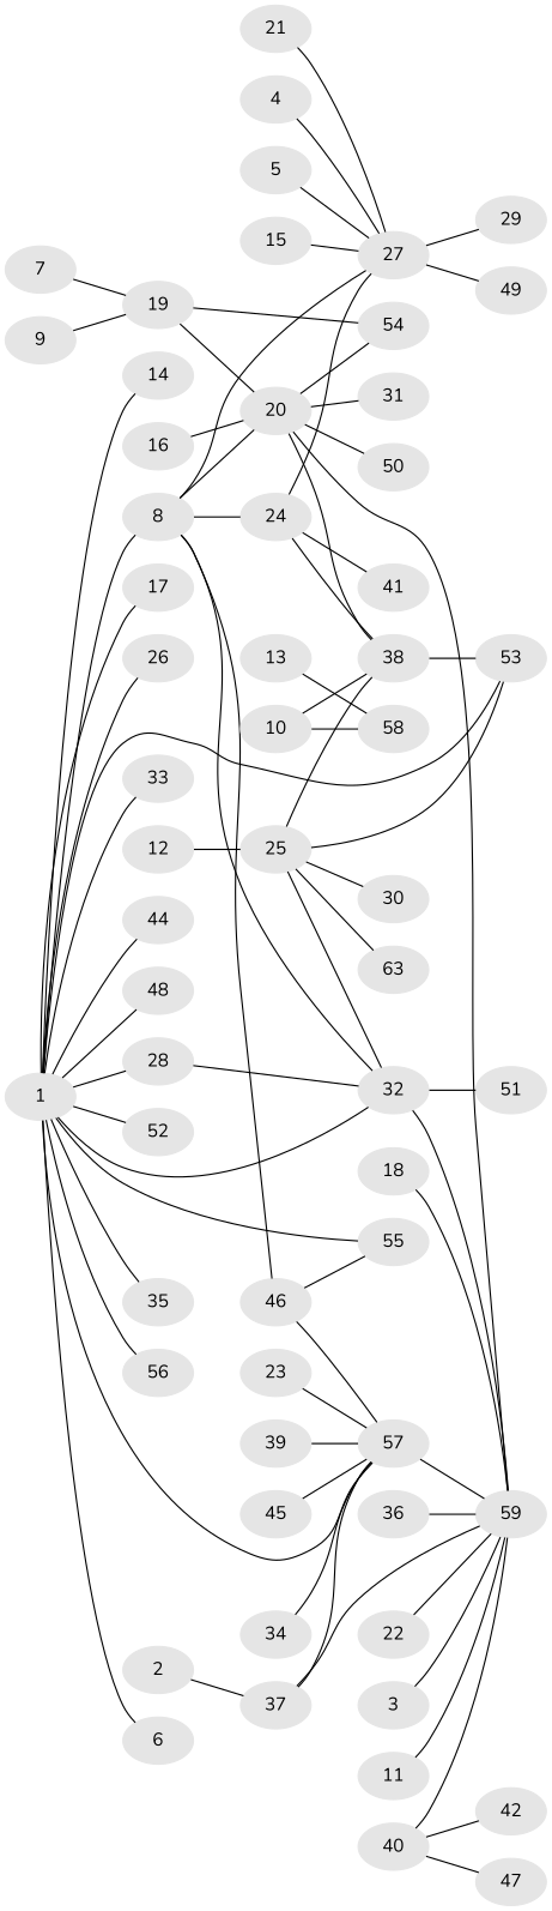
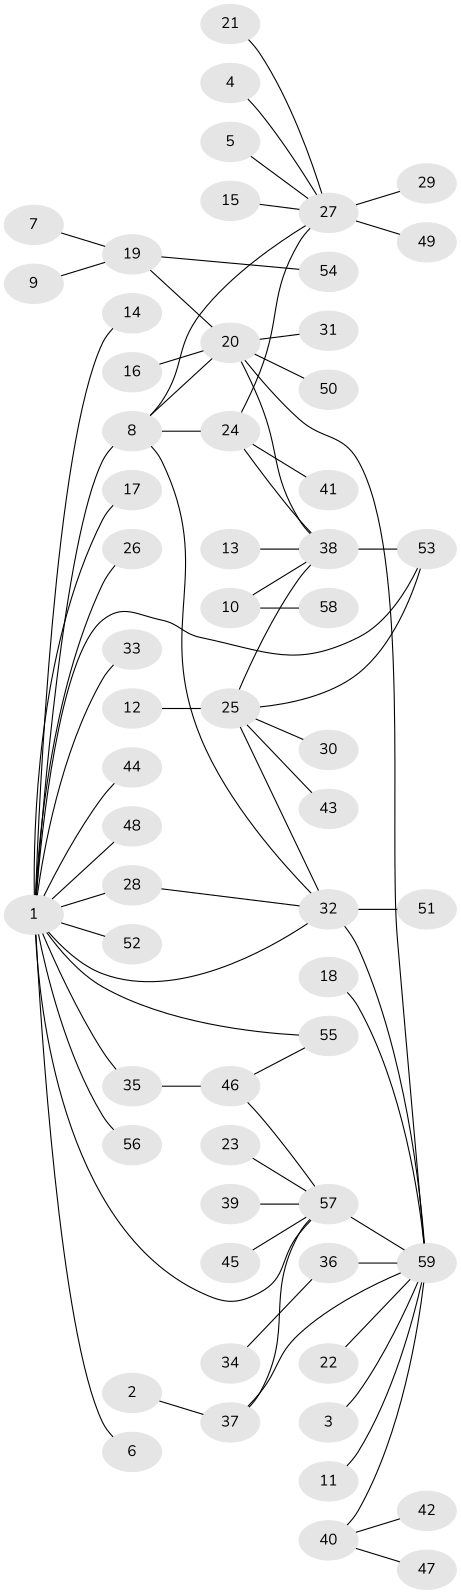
  graph {
    fontname=Nunito
    rankdir=LR
    node [color=gray90 fontname=Nunito style=filled]
    edge [fontname=Nunito weight=1.0]
    1
    6
    8
    14
    17
    26
    28
    32
    33
    35
    44
    48
    52
    53
    55
    56
    57
    27
    20
    24
    46
    59
    51
    2
    37
    3
    4
    29
    49
    5
    7
    19
    54
    38
    31
    50
    41
    9
    10
    58
    11
    12
    25
    30
-   43 [label=63]
+   43
    13
    15
    16
    18
    21
    22
    23
    34
    36
    39
    40
    42
    47
    45
    1 -- 6
    1 -- 8 [weight=2.0]
    1 -- 14
    1 -- 17
    1 -- 26
    1 -- 28
    1 -- 32
    1 -- 33
    1 -- 35
    1 -- 44
    1 -- 48
    1 -- 52
    1 -- 53
    1 -- 55 [weight=4.0]
    1 -- 56
    1 -- 57
    8 -- 32
    8 -- 27 [weight=4.0]
    8 -- 20
    8 -- 24 [weight=2.0]
-   8 -- 46
+   35 -- 46
    28 -- 32
    32 -- 59 [weight=2.0]
    32 -- 51
    57 -- 59
    27 -- 29
    27 -- 49
    20 -- 59
-   20 -- 54 [weight=3.0]
    20 -- 38
    20 -- 31
    20 -- 50
    24 -- 27 [weight=2.0]
    24 -- 38
    24 -- 41
    46 -- 55
    46 -- 57
    2 -- 37
    37 -- 57
    37 -- 59
    3 -- 59
    4 -- 27
    5 -- 27
    7 -- 19
    19 -- 20 [weight=3.0]
    19 -- 54
    38 -- 53 [weight=4.0]
    9 -- 19
    10 -- 38
    10 -- 58
    11 -- 59
    12 -- 25
    25 -- 32
    25 -- 53 [weight=2.0]
    25 -- 38 [weight=2.0]
    25 -- 30
    25 -- 43
-   13 -- 58
+   13 -- 38
    15 -- 27
    16 -- 20
    18 -- 59
    21 -- 27
    22 -- 59
    23 -- 57
-   34 -- 57
+   34 -- 36
    36 -- 59
    39 -- 57
    40 -- 59
    40 -- 42
    40 -- 47
    45 -- 57
  }
